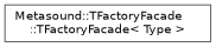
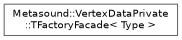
  digraph {
    rankdir=LR
-   n1 [color=grey40 fillcolor=white fontname=Helvetica fontsize=10 height=0.2 label="Metasound::TFactoryFacade\l::TFactoryFacade\< Type \>" shape=box style=filled width=0.4]
+   n1 [color=grey40 fillcolor=white fontname=Helvetica fontsize=10 height=0.2 label="Metasound::VertexDataPrivate\l::TFactoryFacade\< Type \>" shape=box style=filled width=0.4]
  }
